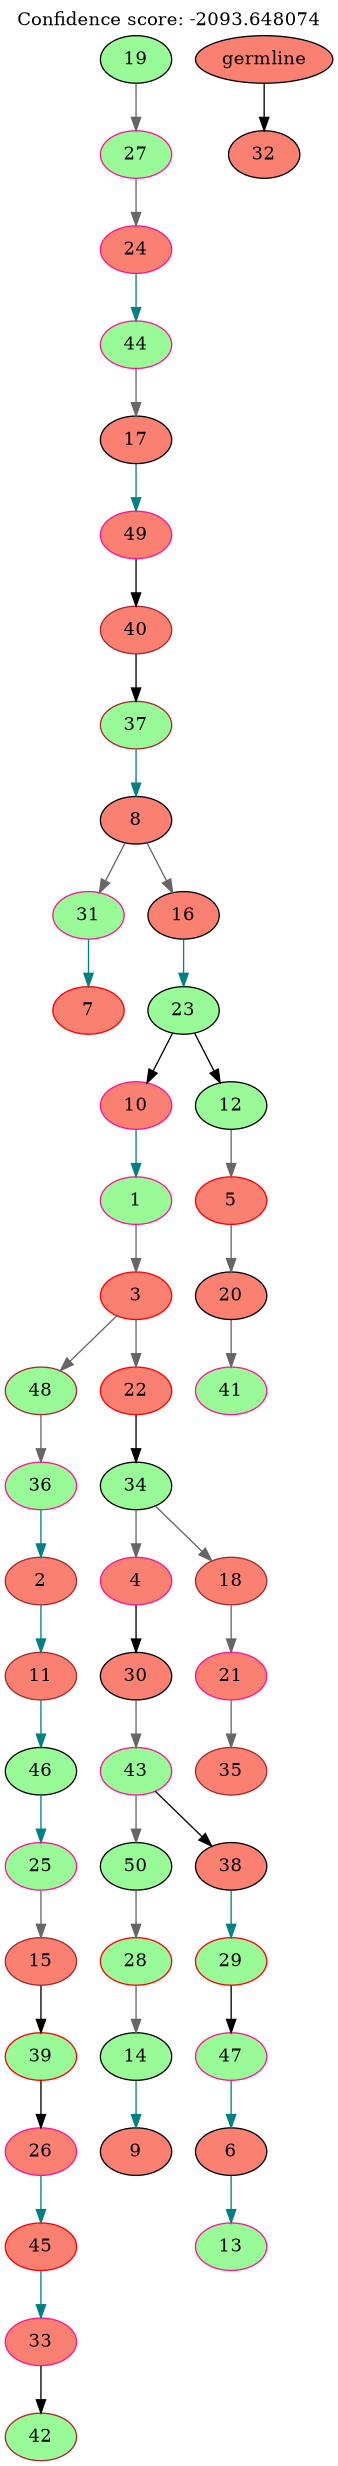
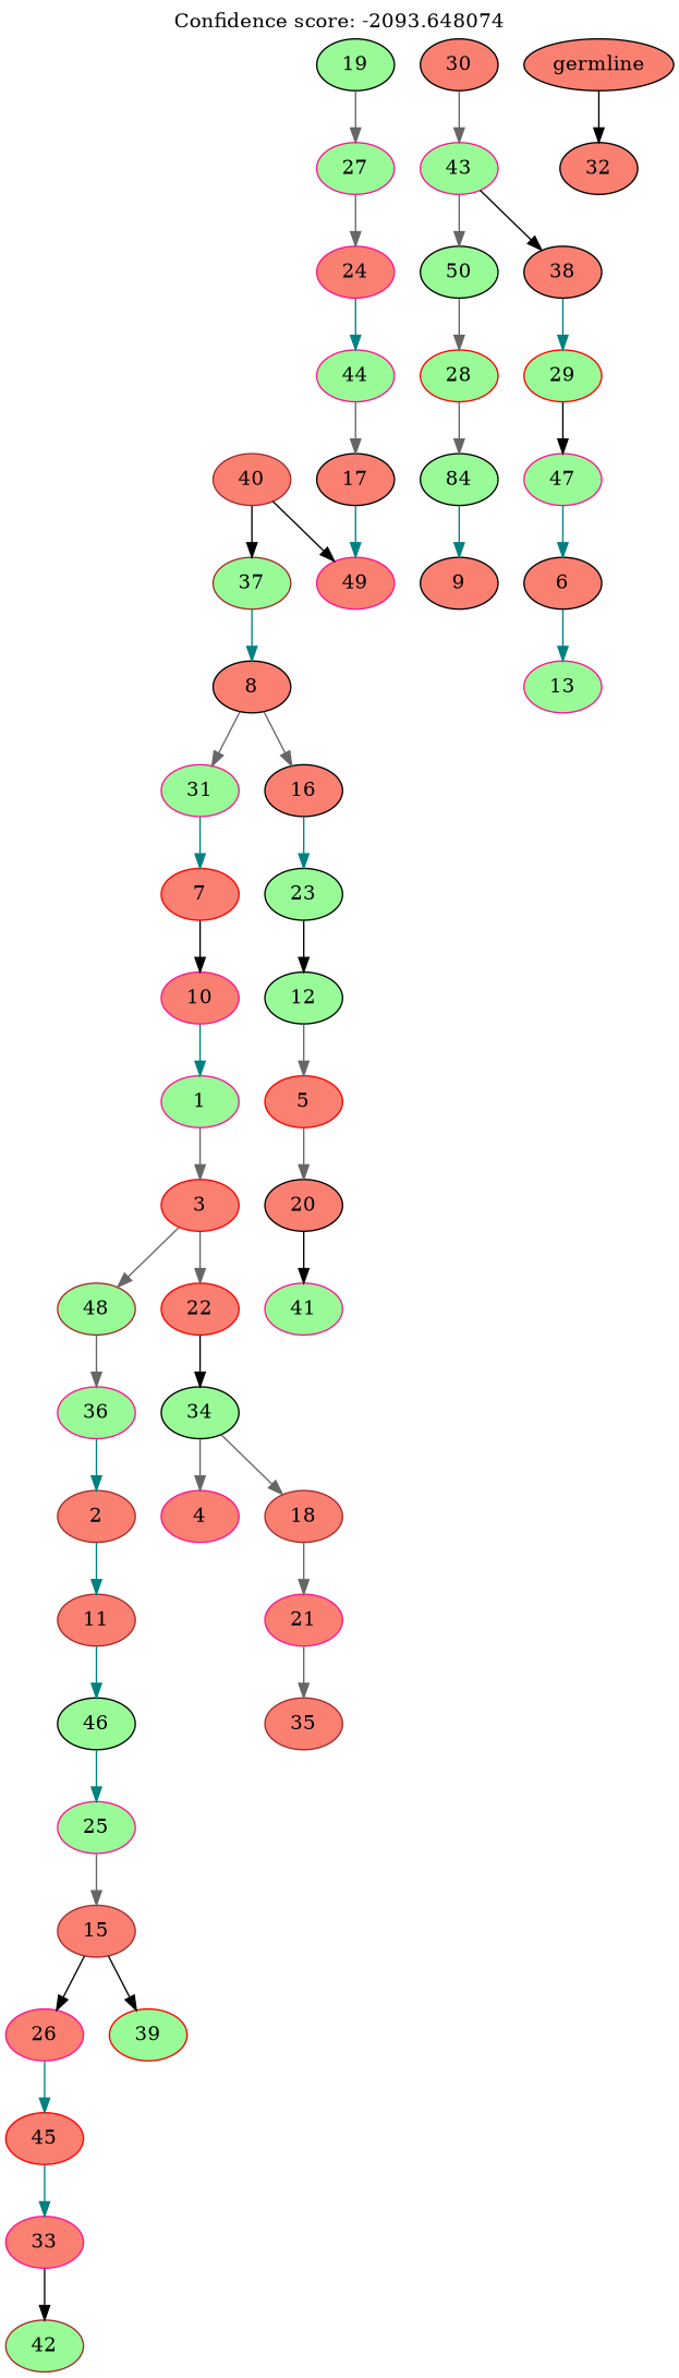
  digraph {
    label="Confidence score: -2093.648074"
    labelloc=t
    node [color=deeppink fillcolor=salmon style=filled]
    edge [color=gray40]
    n1 [label=33]
    n2 [color=brown fillcolor=palegreen label=42]
    n3 [color=red label=45]
    n4 [label=26]
    n5 [color=red fillcolor=palegreen label=39]
    n6 [color=brown label=15]
    n7 [fillcolor=palegreen label=25]
    n8 [color=black fillcolor=palegreen label=46]
    n9 [color=brown label=11]
    n10 [color=brown label=2]
    n11 [fillcolor=palegreen label=36]
    n12 [color=brown fillcolor=palegreen label=48]
-   n13 [color=black fillcolor=palegreen label=14]
+   n13 [color=black fillcolor=palegreen label=84]
    n14 [color=black label=9]
    n15 [color=red fillcolor=palegreen label=28]
    n16 [color=black fillcolor=palegreen label=50]
    n17 [color=black label=6]
    n18 [fillcolor=palegreen label=13]
    n19 [fillcolor=palegreen label=47]
    n20 [color=red fillcolor=palegreen label=29]
    n21 [color=black label=38]
    n22 [fillcolor=palegreen label=43]
    n23 [color=black label=30]
    n24 [label=4]
    n25 [color=black fillcolor=palegreen label=34]
    n26 [color=brown label=18]
    n27 [color=red label=22]
    n28 [color=red label=3]
    n29 [fillcolor=palegreen label=1]
    n30 [label=10]
    n31 [color=red label=7]
    n32 [fillcolor=palegreen label=31]
    n33 [label=21]
    n34 [color=brown label=35]
    n35 [fillcolor=palegreen label=41]
    n36 [color=black label=20]
    n37 [color=red label=5]
    n38 [color=black fillcolor=palegreen label=12]
    n39 [color=black fillcolor=palegreen label=23]
    n40 [color=black label=16]
    n41 [color=black label=8]
    n42 [color=brown fillcolor=palegreen label=37]
    n43 [color=brown label=40]
    n44 [label=49]
    n45 [color=black label=17]
    n46 [fillcolor=palegreen label=44]
    n47 [label=24]
    n48 [fillcolor=palegreen label=27]
    n49 [color=black fillcolor=palegreen label=19]
    n50 [color=black label=32]
    n51 [color=black label=germline]
    n1 -> n2 [color=black]
    n3 -> n1 [color=teal]
    n4 -> n3 [color=teal]
-   n5 -> n4 [color=black]
+   n6 -> n4 [color=black]
    n6 -> n5 [color=black]
    n7 -> n6
    n8 -> n7 [color=teal]
    n9 -> n8 [color=teal]
    n10 -> n9 [color=teal]
    n11 -> n10 [color=teal]
    n12 -> n11
    n13 -> n14 [color=teal]
    n15 -> n13
    n16 -> n15
    n17 -> n18 [color=teal]
    n19 -> n17 [color=teal]
    n20 -> n19 [color=black]
    n21 -> n20 [color=teal]
    n22 -> n16
    n22 -> n21 [color=black]
    n23 -> n22
-   n24 -> n23 [color=black]
    n25 -> n24
    n25 -> n26
    n26 -> n33
    n27 -> n25 [color=black]
    n28 -> n12
    n28 -> n27
    n29 -> n28
    n30 -> n29 [color=teal]
-   n39 -> n30 [color=black]
+   n31 -> n30 [color=black]
    n32 -> n31 [color=teal]
    n33 -> n34
-   n36 -> n35
+   n36 -> n35 [color=black]
    n37 -> n36
    n38 -> n37
    n39 -> n38 [color=black]
    n40 -> n39 [color=teal]
    n41 -> n32
    n41 -> n40
    n42 -> n41 [color=teal]
    n43 -> n42 [color=black]
-   n44 -> n43 [color=black]
+   n43 -> n44 [color=black]
    n45 -> n44 [color=teal]
    n46 -> n45
    n47 -> n46 [color=teal]
    n48 -> n47
    n49 -> n48
    n51 -> n50 [color=black]
  }
